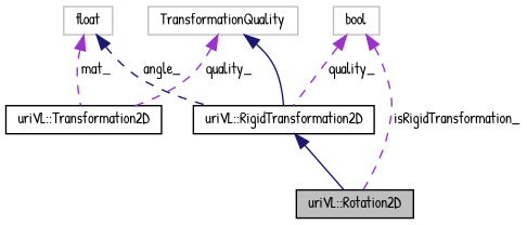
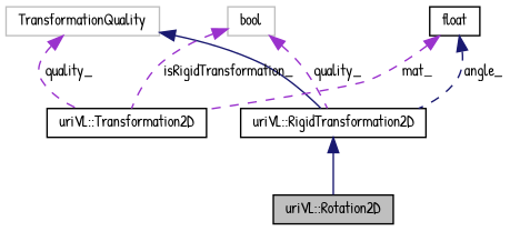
  digraph {
    fontname="Patrick Hand"
    node [color=black fillcolor=white fontname="Patrick Hand" fontsize=10 shape=record style=filled]
    edge [color=darkorchid3 dir=back fontname="Patrick Hand" fontsize=10 labelfontname=Helvetica labelfontsize=10 style=dashed]
    n1 [fillcolor=grey75 fontcolor=black height=0.2 label="uriVL::Rotation2D" width=0.4]
    n2 [height=0.2 label="uriVL::RigidTransformation2D" width=0.4]
    n3 [height=0.2 label="uriVL::Transformation2D" width=0.4]
    n4 [color=grey75 height=0.2 label=TransformationQuality width=0.4]
-   n5 [color=grey75 height=0.2 label=float width=0.4]
+   n5 [height=0.2 label=float width=0.4]
    n6 [color=grey75 height=0.2 label=bool width=0.4]
    n2 -> n1 [color=midnightblue style=solid]
    n4 -> n2 [color=midnightblue style=solid]
    n4 -> n3 [label=" quality_"]
    n5 -> n2 [color=midnightblue label=" angle_"]
    n5 -> n3 [label=" mat_"]
    n6 -> n2 [label=" quality_"]
-   n6 -> n1 [label=" isRigidTransformation_"]
+   n6 -> n3 [label=" isRigidTransformation_"]
  }
